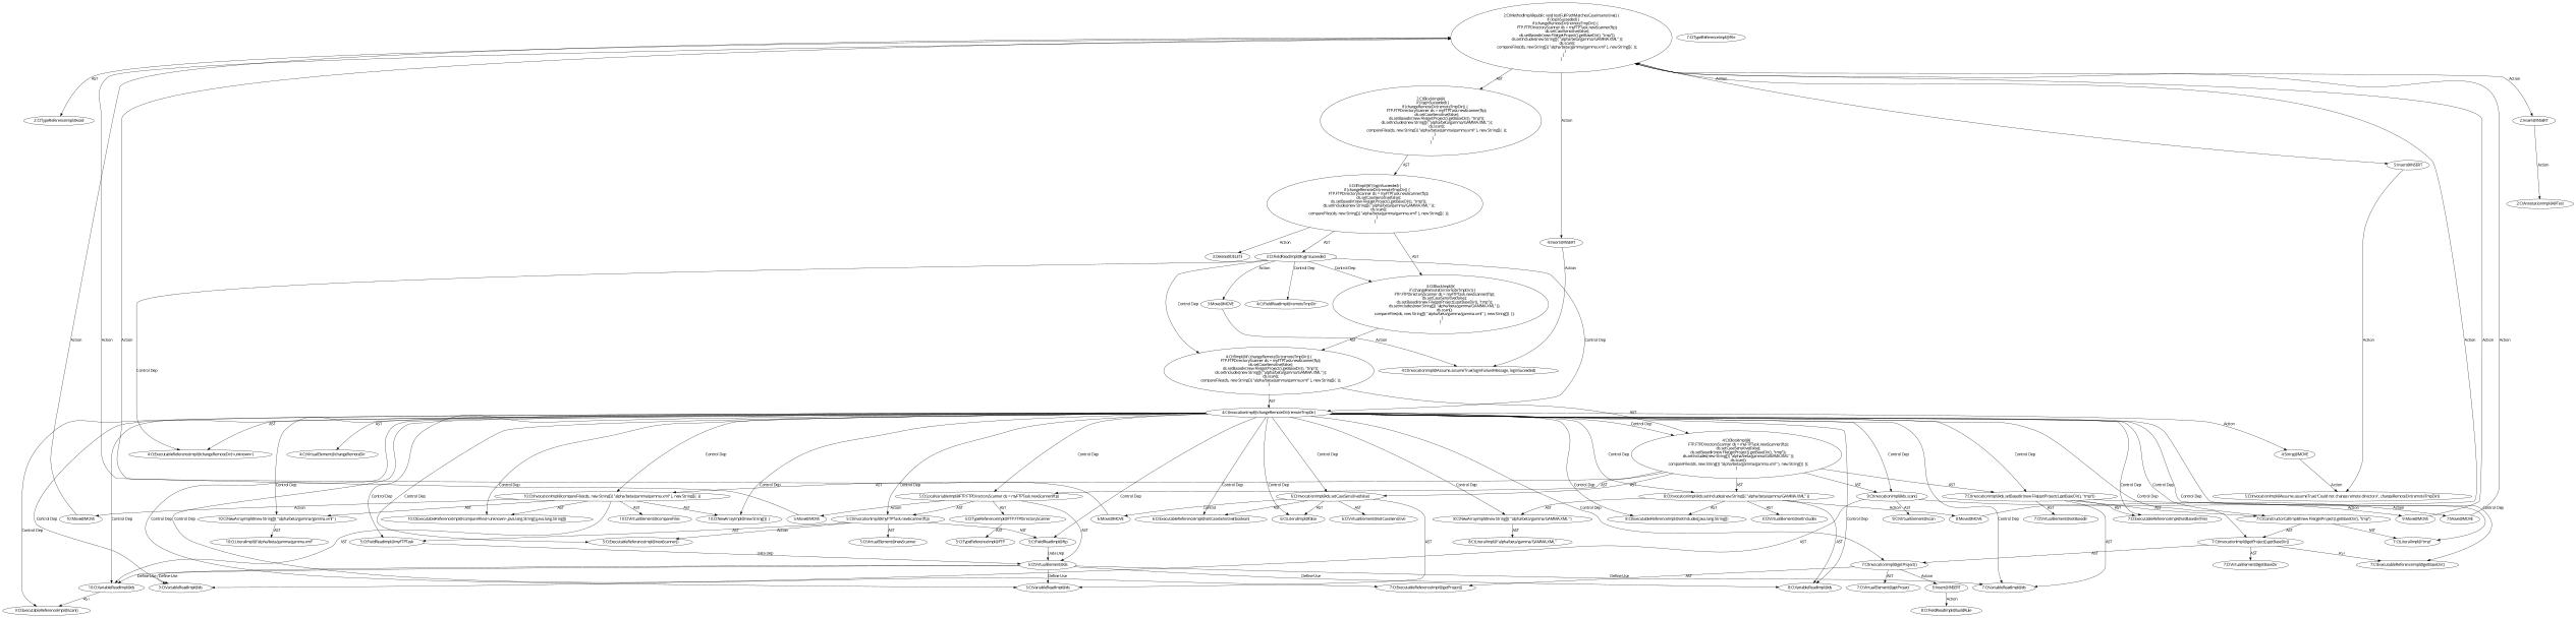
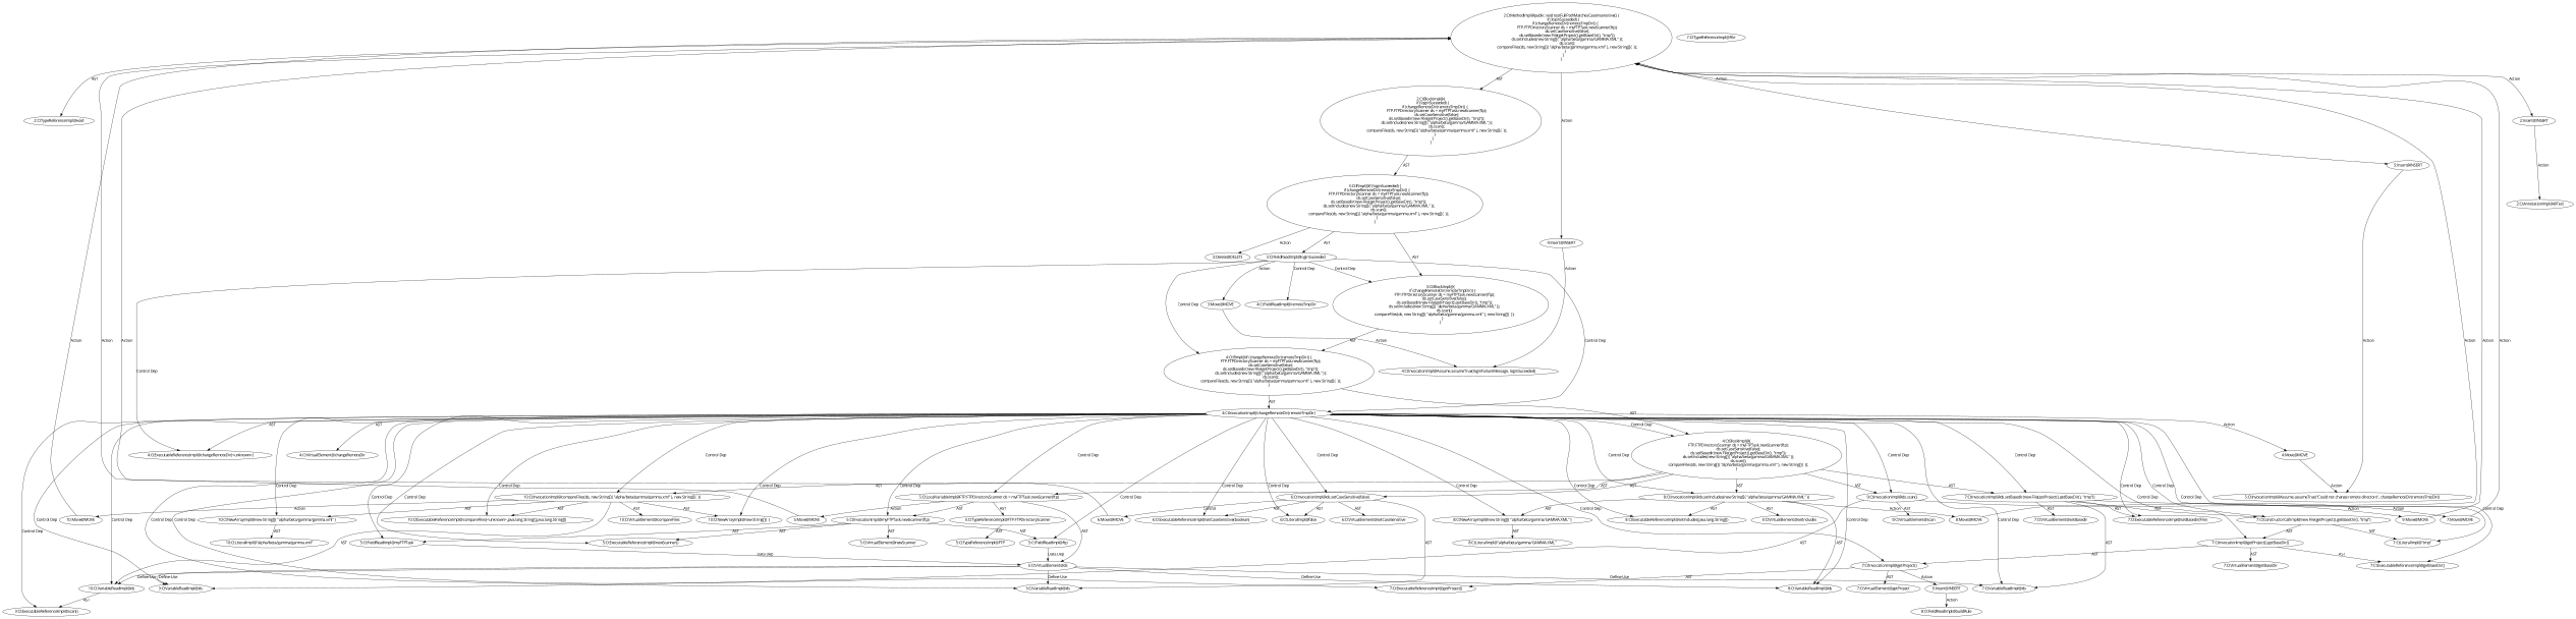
  digraph {
    fontname="Open Sans"
    node [fontname="Open Sans" shape=ellipse]
    edge [fontname="Open Sans"]
    n1 [label="2:CtTypeReferenceImpl@void"]
    n2 [label="3:CtFieldReadImpl@loginSuceeded"]
    n3 [label="4:CtExecutableReferenceImpl@changeRemoteDir(<unknown>)"]
    n4 [label="4:CtFieldReadImpl@remoteTmpDir"]
    n5 [label="4:CtInvocationImpl@changeRemoteDir(remoteTmpDir)"]
    n6 [label="4:CtIfImpl@if (changeRemoteDir(remoteTmpDir)) \{\n    FTP.FTPDirectoryScanner ds = myFTPTask.newScanner(ftp);\n    ds.setCaseSensitive(false);\n    ds.setBasedir(new File(getProject().getBaseDir(), \"tmp\"));\n    ds.setIncludes(new String[]\{ \"alpha/beta/gamma/GAMMA.XML\" \});\n    ds.scan();\n    compareFiles(ds, new String[]\{ \"alpha/beta/gamma/gamma.xml\" \}, new String[]\{  \});\n\}"]
    n7 [label="3:CtBlockImpl@\{\n    if (changeRemoteDir(remoteTmpDir)) \{\n        FTP.FTPDirectoryScanner ds = myFTPTask.newScanner(ftp);\n        ds.setCaseSensitive(false);\n        ds.setBasedir(new File(getProject().getBaseDir(), \"tmp\"));\n        ds.setIncludes(new String[]\{ \"alpha/beta/gamma/GAMMA.XML\" \});\n        ds.scan();\n        compareFiles(ds, new String[]\{ \"alpha/beta/gamma/gamma.xml\" \}, new String[]\{  \});\n    \}\n\}"]
    n8 [label="3:Move@MOVE"]
    n9 [label="4:CtVirtualElement@changeRemoteDir"]
    n10 [label="5:CtExecutableReferenceImpl@newScanner()"]
    n11 [label="5:CtFieldReadImpl@myFTPTask"]
    n12 [label="5:CtFieldReadImpl@ftp"]
    n13 [label="5:CtInvocationImpl@myFTPTask.newScanner(ftp)"]
    n14 [label="5:CtLocalVariableImpl@FTP.FTPDirectoryScanner ds = myFTPTask.newScanner(ftp)"]
    n15 [label="6:CtExecutableReferenceImpl@setCaseSensitive(boolean)"]
    n16 [label="6:CtVariableReadImpl@ds"]
    n17 [label="6:CtLiteralImpl@false"]
    n18 [label="6:CtInvocationImpl@ds.setCaseSensitive(false)"]
    n19 [label="7:CtExecutableReferenceImpl@setBasedir(File)"]
    n20 [label="7:CtVariableReadImpl@ds"]
    n21 [label="7:CtExecutableReferenceImpl@getBaseDir()"]
    n22 [label="7:CtExecutableReferenceImpl@getProject()"]
    n23 [label="7:CtInvocationImpl@getProject()"]
    n24 [label="7:CtInvocationImpl@getProject().getBaseDir()"]
    n25 [label="7:CtLiteralImpl@\"tmp\""]
    n26 [label="7:CtConstructorCallImpl@new File(getProject().getBaseDir(), \"tmp\")"]
    n27 [label="7:CtInvocationImpl@ds.setBasedir(new File(getProject().getBaseDir(), \"tmp\"))"]
    n28 [label="8:CtExecutableReferenceImpl@setIncludes(java.lang.String[])"]
    n29 [label="8:CtVariableReadImpl@ds"]
    n30 [label="8:CtNewArrayImpl@new String[]\{ \"alpha/beta/gamma/GAMMA.XML\" \}"]
    n31 [label="8:CtInvocationImpl@ds.setIncludes(new String[]\{ \"alpha/beta/gamma/GAMMA.XML\" \})"]
    n32 [label="9:CtExecutableReferenceImpl@scan()"]
    n33 [label="9:CtVariableReadImpl@ds"]
    n34 [label="9:CtInvocationImpl@ds.scan()"]
    n35 [label="10:CtExecutableReferenceImpl@compareFiles(<unknown>,java.lang.String[],java.lang.String[])"]
    n36 [label="10:CtVariableReadImpl@ds"]
    n37 [label="10:CtNewArrayImpl@new String[]\{ \"alpha/beta/gamma/gamma.xml\" \}"]
    n38 [label="10:CtNewArrayImpl@new String[]\{  \}"]
    n39 [label="10:CtInvocationImpl@compareFiles(ds, new String[]\{ \"alpha/beta/gamma/gamma.xml\" \}, new String[]\{  \})"]
    n40 [label="4:CtBlockImpl@\{\n    FTP.FTPDirectoryScanner ds = myFTPTask.newScanner(ftp);\n    ds.setCaseSensitive(false);\n    ds.setBasedir(new File(getProject().getBaseDir(), \"tmp\"));\n    ds.setIncludes(new String[]\{ \"alpha/beta/gamma/GAMMA.XML\" \});\n    ds.scan();\n    compareFiles(ds, new String[]\{ \"alpha/beta/gamma/gamma.xml\" \}, new String[]\{  \});\n\}"]
-   n41 [label="4:String@MOVE"]
+   n41 [label="4:Move@MOVE"]
    n42 [label="4:CtInvocationImpl@Assume.assumeTrue(loginFailureMessage, loginSuceeded)"]
    n43 [label="5:CtVirtualElement@ds"]
    n44 [label="5:CtVirtualElement@newScanner"]
    n45 [label="5:CtTypeReferenceImpl@FTP.FTPDirectoryScanner"]
    n46 [label="5:Move@MOVE"]
    n47 [label="6:CtVirtualElement@setCaseSensitive"]
    n48 [label="6:Move@MOVE"]
    n49 [label="7:CtVirtualElement@getProject"]
    n50 [label="8:Insert@INSERT"]
    n51 [label="7:CtVirtualElement@getBaseDir"]
    n52 [label="7:CtVirtualElement@setBasedir"]
    n53 [label="7:Move@MOVE"]
    n54 [label="8:CtLiteralImpl@\"alpha/beta/gamma/GAMMA.XML\""]
    n55 [label="8:CtVirtualElement@setIncludes"]
    n56 [label="8:Move@MOVE"]
    n57 [label="9:CtVirtualElement@scan"]
    n58 [label="9:Move@MOVE"]
    n59 [label="10:CtLiteralImpl@\"alpha/beta/gamma/gamma.xml\""]
    n60 [label="10:CtVirtualElement@compareFiles"]
    n61 [label="10:Move@MOVE"]
    n62 [label="5:CtInvocationImpl@Assume.assumeTrue(\"Could not change remote directory\", changeRemoteDir(remoteTmpDir))"]
    n63 [label="5:CtTypeReferenceImpl@FTP"]
    n64 [label="2:CtMethodImpl@public void testFullPathMatchesCaseInsensitive() \{\n    if (loginSuceeded) \{\n        if (changeRemoteDir(remoteTmpDir)) \{\n            FTP.FTPDirectoryScanner ds = myFTPTask.newScanner(ftp);\n            ds.setCaseSensitive(false);\n            ds.setBasedir(new File(getProject().getBaseDir(), \"tmp\"));\n            ds.setIncludes(new String[]\{ \"alpha/beta/gamma/GAMMA.XML\" \});\n            ds.scan();\n            compareFiles(ds, new String[]\{ \"alpha/beta/gamma/gamma.xml\" \}, new String[]\{  \});\n        \}\n    \}\n\}"]
    n65 [label="7:CtTypeReferenceImpl@File"]
    n66 [label="8:CtFieldReadImpl@buildRule"]
    n67 [label="3:CtIfImpl@if (loginSuceeded) \{\n    if (changeRemoteDir(remoteTmpDir)) \{\n        FTP.FTPDirectoryScanner ds = myFTPTask.newScanner(ftp);\n        ds.setCaseSensitive(false);\n        ds.setBasedir(new File(getProject().getBaseDir(), \"tmp\"));\n        ds.setIncludes(new String[]\{ \"alpha/beta/gamma/GAMMA.XML\" \});\n        ds.scan();\n        compareFiles(ds, new String[]\{ \"alpha/beta/gamma/gamma.xml\" \}, new String[]\{  \});\n    \}\n\}"]
    n68 [label="3:Delete@DELETE"]
    n69 [label="2:CtBlockImpl@\{\n    if (loginSuceeded) \{\n        if (changeRemoteDir(remoteTmpDir)) \{\n            FTP.FTPDirectoryScanner ds = myFTPTask.newScanner(ftp);\n            ds.setCaseSensitive(false);\n            ds.setBasedir(new File(getProject().getBaseDir(), \"tmp\"));\n            ds.setIncludes(new String[]\{ \"alpha/beta/gamma/GAMMA.XML\" \});\n            ds.scan();\n            compareFiles(ds, new String[]\{ \"alpha/beta/gamma/gamma.xml\" \}, new String[]\{  \});\n        \}\n    \}\n\}"]
    n70 [label="2:Insert@INSERT"]
    n71 [label="4:Insert@INSERT"]
    n72 [label="5:Insert@INSERT"]
    n73 [label="2:CtAnnotationImpl@@Test"]
    n2 -> n3 [label="Control Dep"]
    n2 -> n4 [label="Control Dep"]
    n2 -> n5 [label="Control Dep"]
    n2 -> n6 [label="Control Dep"]
    n2 -> n7 [label="Control Dep"]
    n2 -> n8 [label=Action]
    n5 -> n3 [label=AST]
    n5 -> n9 [label=AST]
    n5 -> n10 [label="Control Dep"]
    n5 -> n11 [label="Control Dep"]
    n5 -> n12 [label="Control Dep"]
    n5 -> n13 [label="Control Dep"]
    n5 -> n14 [label="Control Dep"]
    n5 -> n15 [label="Control Dep"]
    n5 -> n16 [label="Control Dep"]
    n5 -> n17 [label="Control Dep"]
    n5 -> n18 [label="Control Dep"]
    n5 -> n19 [label="Control Dep"]
    n5 -> n20 [label="Control Dep"]
    n5 -> n21 [label="Control Dep"]
    n5 -> n22 [label="Control Dep"]
    n5 -> n23 [label="Control Dep"]
    n5 -> n24 [label="Control Dep"]
    n5 -> n25 [label="Control Dep"]
    n5 -> n26 [label="Control Dep"]
    n5 -> n27 [label="Control Dep"]
    n5 -> n28 [label="Control Dep"]
    n5 -> n29 [label="Control Dep"]
    n5 -> n30 [label="Control Dep"]
    n5 -> n31 [label="Control Dep"]
    n5 -> n32 [label="Control Dep"]
    n5 -> n33 [label="Control Dep"]
    n5 -> n34 [label="Control Dep"]
    n5 -> n35 [label="Control Dep"]
    n5 -> n36 [label="Control Dep"]
    n5 -> n37 [label="Control Dep"]
    n5 -> n38 [label="Control Dep"]
    n5 -> n39 [label="Control Dep"]
    n5 -> n40 [label="Control Dep"]
    n5 -> n41 [label=Action]
    n6 -> n5 [label=AST]
    n6 -> n40 [label=AST]
    n7 -> n6 [label=AST]
    n8 -> n42 [label=Action]
    n11 -> n43 [label="Data Dep"]
    n12 -> n43 [label="Data Dep"]
-   n13 -> n10 [label=Action]
+   n13 -> n10 [label=AST]
    n13 -> n11 [label=AST]
    n13 -> n12 [label=AST]
    n13 -> n44 [label=AST]
    n14 -> n13 [label=AST]
    n14 -> n43 [label=AST]
    n14 -> n45 [label=AST]
    n14 -> n46 [label=Action]
    n18 -> n15 [label=AST]
    n18 -> n16 [label=AST]
    n18 -> n17 [label=AST]
    n18 -> n47 [label=AST]
    n18 -> n48 [label=Control]
    n23 -> n22 [label=AST]
    n23 -> n49 [label=AST]
    n23 -> n50 [label=Action]
    n24 -> n21 [label=AST]
    n24 -> n23 [label=AST]
    n24 -> n51 [label=AST]
    n26 -> n24 [label=AST]
    n26 -> n25 [label=AST]
    n27 -> n19 [label=AST]
    n27 -> n20 [label=AST]
    n27 -> n26 [label=AST]
    n27 -> n52 [label=AST]
    n27 -> n53 [label=Action]
    n30 -> n54 [label=AST]
    n31 -> n28 [label=AST]
    n31 -> n29 [label=AST]
    n31 -> n30 [label=AST]
    n31 -> n55 [label=AST]
    n31 -> n56 [label=Action]
    n34 -> n33 [label=AST]
    n34 -> n57 [label=AST]
    n34 -> n58 [label=Action]
    n36 -> n32 [label=AST]
    n37 -> n59 [label=AST]
    n39 -> n35 [label=AST]
    n39 -> n36 [label=AST]
    n39 -> n37 [label=AST]
    n39 -> n38 [label=AST]
    n39 -> n60 [label=AST]
    n39 -> n61 [label=Action]
    n40 -> n14 [label=AST]
    n40 -> n18 [label=AST]
    n40 -> n27 [label=AST]
    n40 -> n31 [label=AST]
    n40 -> n34 [label=AST]
    n40 -> n39 [label=AST]
    n41 -> n62 [label=Action]
    n43 -> n16 [label="Define-Use"]
    n43 -> n20 [label="Define-Use"]
    n43 -> n29 [label="Define-Use"]
    n43 -> n33 [label="Define-Use"]
    n43 -> n36 [label="Define-Use"]
    n45 -> n63 [label=AST]
    n46 -> n64 [label=Action]
    n48 -> n64 [label=Action]
    n50 -> n66 [label=Action]
    n53 -> n64 [label=Action]
    n56 -> n64 [label=Action]
    n58 -> n64 [label=Action]
    n61 -> n64 [label=Action]
    n64 -> n1 [label=AST]
    n64 -> n69 [label=AST]
    n64 -> n70 [label=Action]
    n64 -> n71 [label=Action]
    n64 -> n72 [label=Action]
    n67 -> n2 [label=AST]
    n67 -> n7 [label=AST]
    n67 -> n68 [label=Action]
    n69 -> n67 [label=AST]
    n70 -> n73 [label=Action]
    n71 -> n42 [label=Action]
    n72 -> n62 [label=Action]
  }
